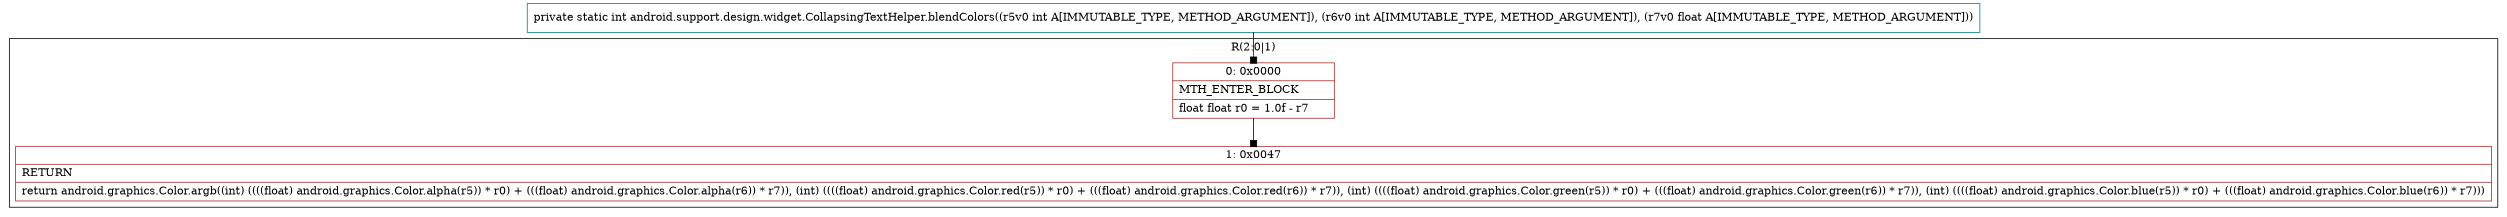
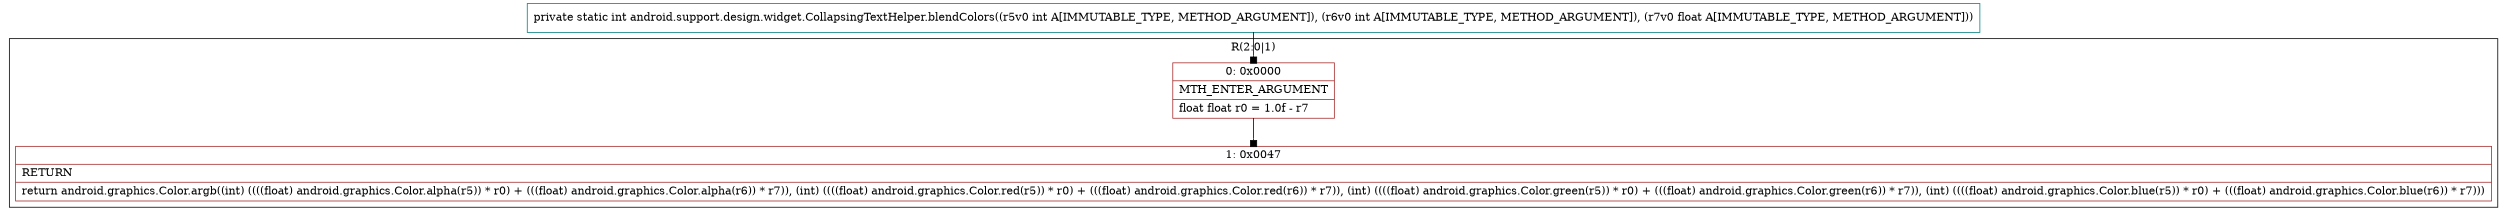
  digraph {
    node [color=brown shape=record]
    edge [color=black style=solid arrowhead=box]
-   n1 [label="{0\:\ 0x0000|MTH_ENTER_BLOCK\l|float float r0 = 1.0f \- r7\l}"]
+   n1 [label="{0\:\ 0x0000|MTH_ENTER_ARGUMENT\l|float float r0 = 1.0f \- r7\l}"]
    n2 [label="{1\:\ 0x0047|RETURN\l|return android.graphics.Color.argb((int) ((((float) android.graphics.Color.alpha(r5)) * r0) + (((float) android.graphics.Color.alpha(r6)) * r7)), (int) ((((float) android.graphics.Color.red(r5)) * r0) + (((float) android.graphics.Color.red(r6)) * r7)), (int) ((((float) android.graphics.Color.green(r5)) * r0) + (((float) android.graphics.Color.green(r6)) * r7)), (int) ((((float) android.graphics.Color.blue(r5)) * r0) + (((float) android.graphics.Color.blue(r6)) * r7)))\l}"]
    n3 [label="{private static int android.support.design.widget.CollapsingTextHelper.blendColors((r5v0 int A[IMMUTABLE_TYPE, METHOD_ARGUMENT]), (r6v0 int A[IMMUTABLE_TYPE, METHOD_ARGUMENT]), (r7v0 float A[IMMUTABLE_TYPE, METHOD_ARGUMENT])) }" color=teal]
    subgraph cluster_1 {
      label="R(2:0|1)"
      n1
      n2
    }
    n1 -> n2
    n3 -> n1
  }
